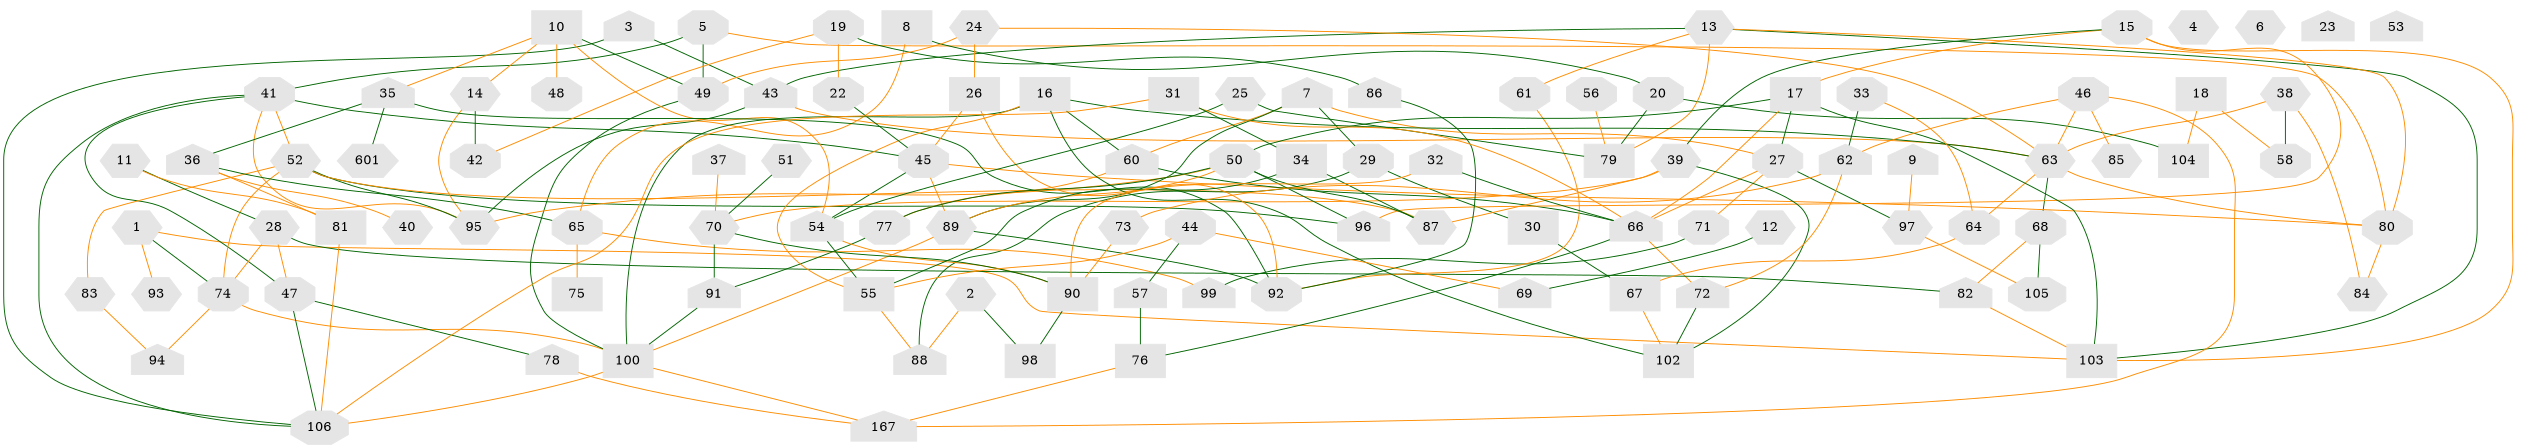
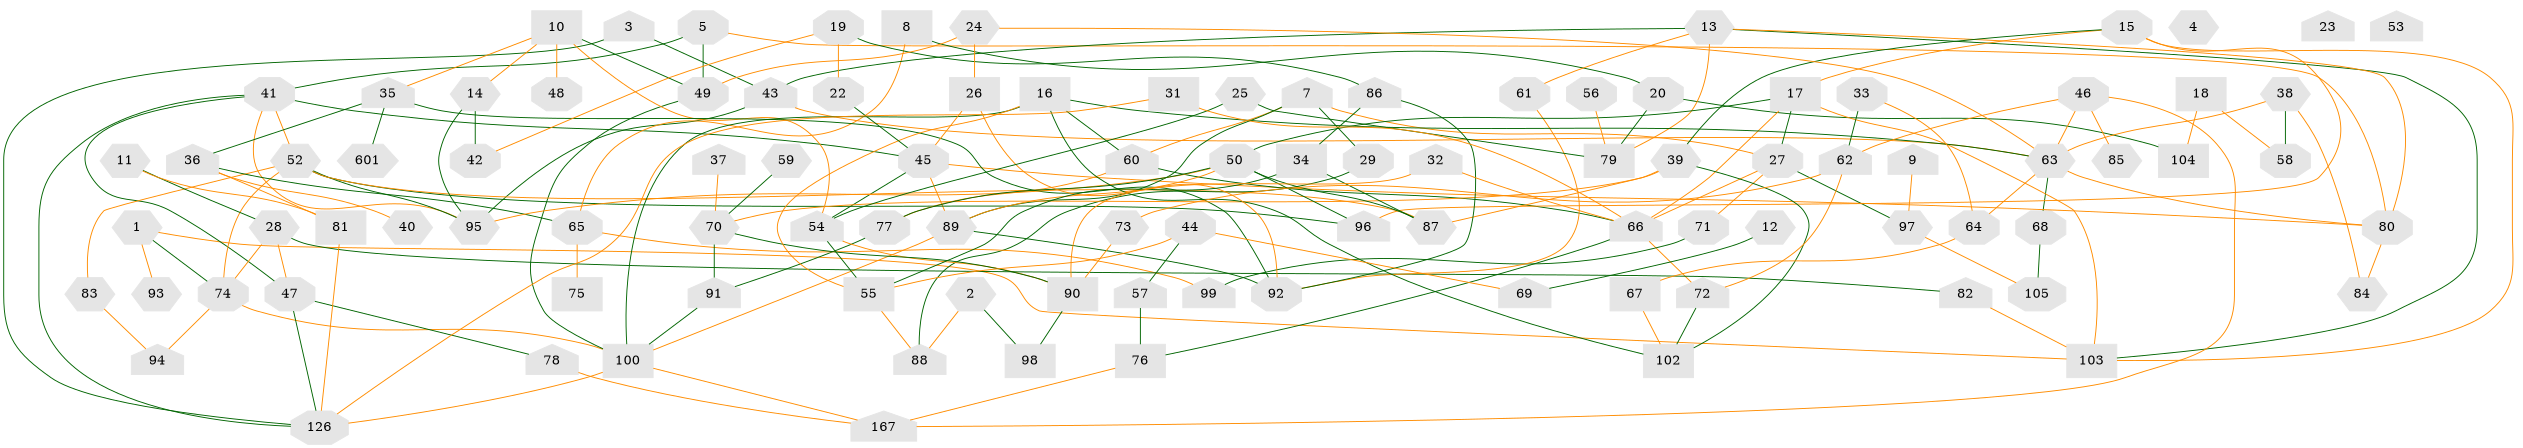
  graph {
    fontname="DejaVu Serif"
    node [color=gray90 fontname="DejaVu Serif" shape=octagon style=filled]
    edge [color=darkorange fontname="DejaVu Serif"]
    1 [shape=hexagon]
    74
    93 [shape=hexagon]
    103 [shape=box]
    100 [shape=box]
    94 [shape=house]
    2 [shape=hexagon]
    88 [shape=house]
    98 [shape=box]
    3 [shape=house]
    43 [shape=house]
-   106
+   106 [label=126]
    95 [shape=hexagon]
    63 [shape=hexagon]
    4 [shape=hexagon]
    5
    41
    49
    80
    45
    47
    52 [shape=hexagon]
    84 [shape=hexagon]
-   6 [shape=hexagon]
    7 [shape=house]
    27
    29
    60 [shape=house]
    89 [shape=hexagon]
    97 [shape=hexagon]
    66 [shape=house]
    71
-   30 [shape=box]
    77
    92
    8 [shape=box]
    20
    65
    79 [shape=box]
    104 [shape=box]
    75 [shape=box]
    99 [shape=house]
    9 [shape=house]
    105
    10 [shape=box]
    14 [shape=hexagon]
    35 [shape=house]
    48
    54 [shape=house]
    42
    36 [shape=house]
    n52 [label=601 shape=hexagon]
    55 [shape=box]
    90 [shape=box]
    11 [shape=hexagon]
    28 [shape=hexagon]
    81 [shape=box]
    82 [shape=house]
    12 [shape=hexagon]
    69 [shape=house]
    13 [shape=hexagon]
    61
    15
    17 [shape=box]
    39 [shape=hexagon]
    96 [shape=house]
    50
    102 [shape=box]
    87 [shape=hexagon]
    70 [shape=hexagon]
    16 [shape=box]
    64
    68
    n74 [label=167 shape=house]
    76 [shape=box]
    72 [shape=house]
    18 [shape=box]
    58
    19
    22
    86 [shape=house]
    23 [shape=house]
    24 [shape=hexagon]
    26 [shape=box]
    25 [shape=hexagon]
    78 [shape=house]
    67 [shape=box]
    31 [shape=box]
    34 [shape=box]
    32 [shape=house]
    62 [shape=house]
    33
    73 [shape=hexagon]
    40 [shape=hexagon]
    37 [shape=house]
    91 [shape=house]
    38 [shape=hexagon]
    83 [shape=hexagon]
    44
    57 [shape=house]
    46
    85 [shape=hexagon]
    53 [shape=house]
    56
-   59 [shape=hexagon label=51]
+   59 [shape=hexagon]
    1 -- 74 [color=darkgreen]
    1 -- 93
    1 -- 103
    74 -- 100
    74 -- 94
    100 -- 106
    100 -- n74
    2 -- 88
    2 -- 98 [color=darkgreen]
    3 -- 43 [color=darkgreen]
    3 -- 106 [color=darkgreen]
    43 -- 95 [color=darkgreen]
    43 -- 63
    63 -- 80
    63 -- 64
    63 -- 68 [color=darkgreen]
    5 -- 41 [color=darkgreen]
    5 -- 49 [color=darkgreen]
    5 -- 80
    41 -- 106 [color=darkgreen]
    41 -- 95
    41 -- 45 [color=darkgreen]
    41 -- 47 [color=darkgreen]
    41 -- 52
    49 -- 100 [color=darkgreen]
    80 -- 84
    45 -- 80
    45 -- 89
    45 -- 54 [color=darkgreen]
    47 -- 106 [color=darkgreen]
    47 -- 78 [color=darkgreen]
    52 -- 74
    52 -- 95 [color=darkgreen]
    52 -- 96 [color=darkgreen]
    52 -- 87
    52 -- 83
    7 -- 27
    7 -- 29 [color=darkgreen]
    7 -- 60
    7 -- 89 [color=darkgreen]
    27 -- 97 [color=darkgreen]
    27 -- 66
    27 -- 71
    29 -- 88 [color=darkgreen]
-   29 -- 30 [color=darkgreen]
    60 -- 66 [color=darkgreen]
    60 -- 77
    89 -- 100
    89 -- 92 [color=darkgreen]
    97 -- 105
    66 -- 76 [color=darkgreen]
    66 -- 72
    71 -- 99 [color=darkgreen]
-   30 -- 67 [color=darkgreen]
    77 -- 91 [color=darkgreen]
    8 -- 20 [color=darkgreen]
    8 -- 65
    20 -- 79 [color=darkgreen]
    20 -- 104 [color=darkgreen]
    65 -- 75
    65 -- 99
    9 -- 97
    10 -- 49 [color=darkgreen]
    10 -- 14
    10 -- 35
    10 -- 48
    10 -- 54
-   14 -- 95
+   14 -- 95 [color=darkgreen]
    14 -- 42 [color=darkgreen]
    35 -- 92 [color=darkgreen]
    35 -- 36 [color=darkgreen]
    35 -- n52 [color=darkgreen]
    54 -- 55 [color=darkgreen]
    54 -- 90
    36 -- 65 [color=darkgreen]
    36 -- 81
    36 -- 40
    55 -- 88
    90 -- 98 [color=darkgreen]
    11 -- 28 [color=darkgreen]
    11 -- 81
    28 -- 74
    28 -- 47
    28 -- 82 [color=darkgreen]
    81 -- 106
    82 -- 103
    12 -- 69 [color=darkgreen]
    13 -- 103 [color=darkgreen]
    13 -- 43 [color=darkgreen]
    13 -- 80
    13 -- 79
    13 -- 61
    61 -- 92
    15 -- 103
    15 -- 17
    15 -- 39 [color=darkgreen]
    15 -- 96
-   17 -- 103 [color=darkgreen]
+   17 -- 103
    17 -- 27 [color=darkgreen]
    17 -- 66
    17 -- 50 [color=darkgreen]
    39 -- 102 [color=darkgreen]
    39 -- 87
    39 -- 70
    50 -- 95
    50 -- 89
    50 -- 77 [color=darkgreen]
    50 -- 96 [color=darkgreen]
    50 -- 87 [color=darkgreen]
    70 -- 90 [color=darkgreen]
    70 -- 91 [color=darkgreen]
    16 -- 100 [color=darkgreen]
    16 -- 63 [color=darkgreen]
    16 -- 60 [color=darkgreen]
    16 -- 55
    16 -- 102 [color=darkgreen]
    64 -- 67
    68 -- 105 [color=darkgreen]
-   68 -- 82
    76 -- n74
    72 -- 102 [color=darkgreen]
    18 -- 104
    18 -- 58
    19 -- 42
    19 -- 22
    19 -- 86 [color=darkgreen]
    22 -- 45 [color=darkgreen]
    86 -- 92 [color=darkgreen]
    24 -- 63
    24 -- 49
    24 -- 26
    26 -- 45
    26 -- 92
    25 -- 79 [color=darkgreen]
    25 -- 54 [color=darkgreen]
    78 -- n74
    67 -- 102
    31 -- 106
    31 -- 66
-   31 -- 34 [color=darkgreen]
+   86 -- 34 [color=darkgreen]
    34 -- 55 [color=darkgreen]
    34 -- 87 [color=darkgreen]
-   32 -- 66 [color=darkgreen]
+   32 -- 66
    32 -- 90
    62 -- 72
    62 -- 73
    33 -- 64
    33 -- 62 [color=darkgreen]
    73 -- 90
    37 -- 70
    91 -- 100 [color=darkgreen]
    38 -- 63
    38 -- 84
    38 -- 58 [color=darkgreen]
    83 -- 94
    44 -- 55
    44 -- 69
    44 -- 57 [color=darkgreen]
    57 -- 76 [color=darkgreen]
    46 -- 63
    46 -- n74
    46 -- 62
    46 -- 85
    56 -- 79
    59 -- 70 [color=darkgreen]
  }
